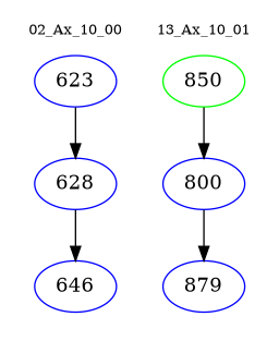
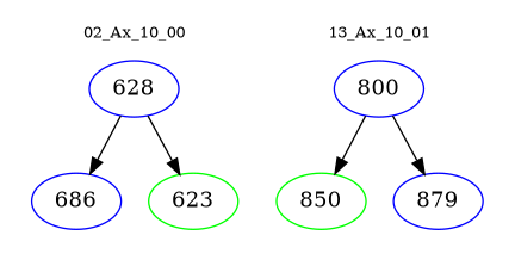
  digraph {
    node [color=blue]
    edge [color=black]
    n1 [label=628]
-   n2 [label=646]
-   n3 [label=623]
+   n2 [label=686]
+   n3 [color=green label=623]
    n4 [label=800]
    n5 [color=green label=850]
    n6 [label=879]
    subgraph cluster_1 {
      color=white
      fontsize=10
      label="02_Ax_10_00"
      n1
      n2
      n3
    }
    subgraph cluster_2 {
      color=white
      fontsize=10
      label="13_Ax_10_01"
      n4
      n5
      n6
    }
    n1 -> n2
-   n3 -> n1
-   n5 -> n4
+   n1 -> n3
+   n4 -> n5
    n4 -> n6
  }
